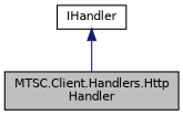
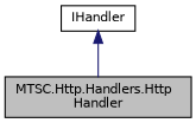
  digraph {
    node [color=black fontname=Helvetica fontsize=10 shape=record style=filled]
-   n1 [fillcolor=grey75 fontcolor=black height=0.2 label="MTSC.Client.Handlers.Http\lHandler" width=0.4]
+   n1 [fillcolor=grey75 fontcolor=black height=0.2 label="MTSC.Http.Handlers.Http\lHandler" width=0.4]
    n2 [fillcolor=white height=0.2 label=IHandler width=0.4]
    n2 -> n1 [color=midnightblue dir=back fontname=Helvetica fontsize=10 labelfontname=Helvetica labelfontsize=10 style=solid]
  }
